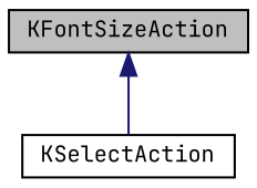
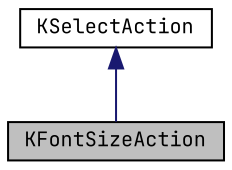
  digraph {
    fontname="JetBrains Mono"
    node [color=black fontname="JetBrains Mono" fontsize=10 shape=record style=filled]
    n1 [fillcolor=grey75 fontcolor=black height=0.2 label=KFontSizeAction width=0.4]
    n2 [fillcolor=white height=0.2 label=KSelectAction width=0.4]
-   n1 -> n2 [color=midnightblue dir=back fontname="JetBrains Mono" fontsize=10 labelfontname=Helvetica labelfontsize=10 style=solid]
+   n2 -> n1 [color=midnightblue dir=back fontname="JetBrains Mono" fontsize=10 labelfontname=Helvetica labelfontsize=10 style=solid]
  }
